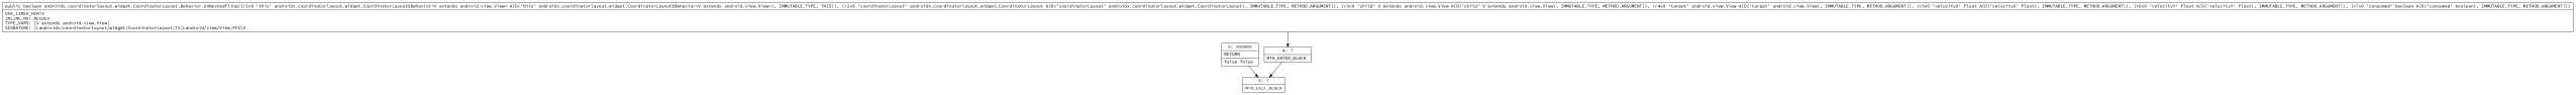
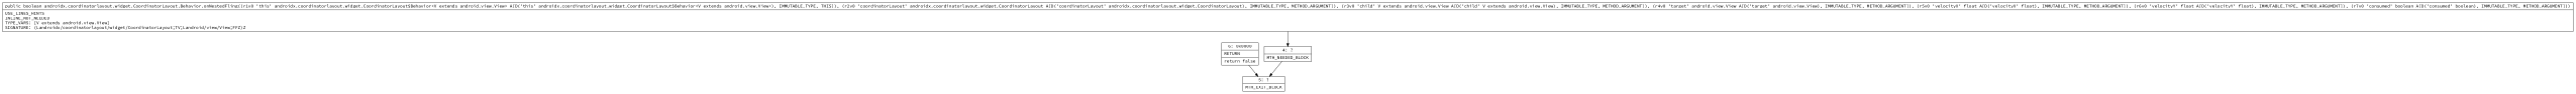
  digraph {
    fontname="Source Code Pro"
    node [fontname="Source Code Pro" shape=record]
    edge [fontname="Source Code Pro"]
-   n1 [label="{4\:\ ?|MTH_ENTER_BLOCK\l}"]
+   n1 [label="{4\:\ ?|MTH_NEEDED_BLOCK\l}"]
    n2 [label="{5\:\ ?|MTH_EXIT_BLOCK\l}"]
-   n3 [label="{6\:\ 0x0000|RETURN\l|false false\l}"]
+   n3 [label="{6\:\ 0x0000|RETURN\l|return false\l}"]
    n4 [label="{public boolean androidx.coordinatorlayout.widget.CoordinatorLayout.Behavior.onNestedFling((r1v0 'this' androidx.coordinatorlayout.widget.CoordinatorLayout$Behavior\<V extends android.view.View\> A[D('this' androidx.coordinatorlayout.widget.CoordinatorLayout$Behavior\<V extends android.view.View\>), IMMUTABLE_TYPE, THIS]), (r2v0 'coordinatorLayout' androidx.coordinatorlayout.widget.CoordinatorLayout A[D('coordinatorLayout' androidx.coordinatorlayout.widget.CoordinatorLayout), IMMUTABLE_TYPE, METHOD_ARGUMENT]), (r3v0 'child' V extends android.view.View A[D('child' V extends android.view.View), IMMUTABLE_TYPE, METHOD_ARGUMENT]), (r4v0 'target' android.view.View A[D('target' android.view.View), IMMUTABLE_TYPE, METHOD_ARGUMENT]), (r5v0 'velocityX' float A[D('velocityX' float), IMMUTABLE_TYPE, METHOD_ARGUMENT]), (r6v0 'velocityY' float A[D('velocityY' float), IMMUTABLE_TYPE, METHOD_ARGUMENT]), (r7v0 'consumed' boolean A[D('consumed' boolean), IMMUTABLE_TYPE, METHOD_ARGUMENT]))  | USE_LINES_HINTS\lINLINE_NOT_NEEDED\lTYPE_VARS: [V extends android.view.View]\lSIGNATURE: (Landroidx\/coordinatorlayout\/widget\/CoordinatorLayout;TV;Landroid\/view\/View;FFZ)Z\l}"]
    n1 -> n2
    n3 -> n2
    n4 -> n1
  }
